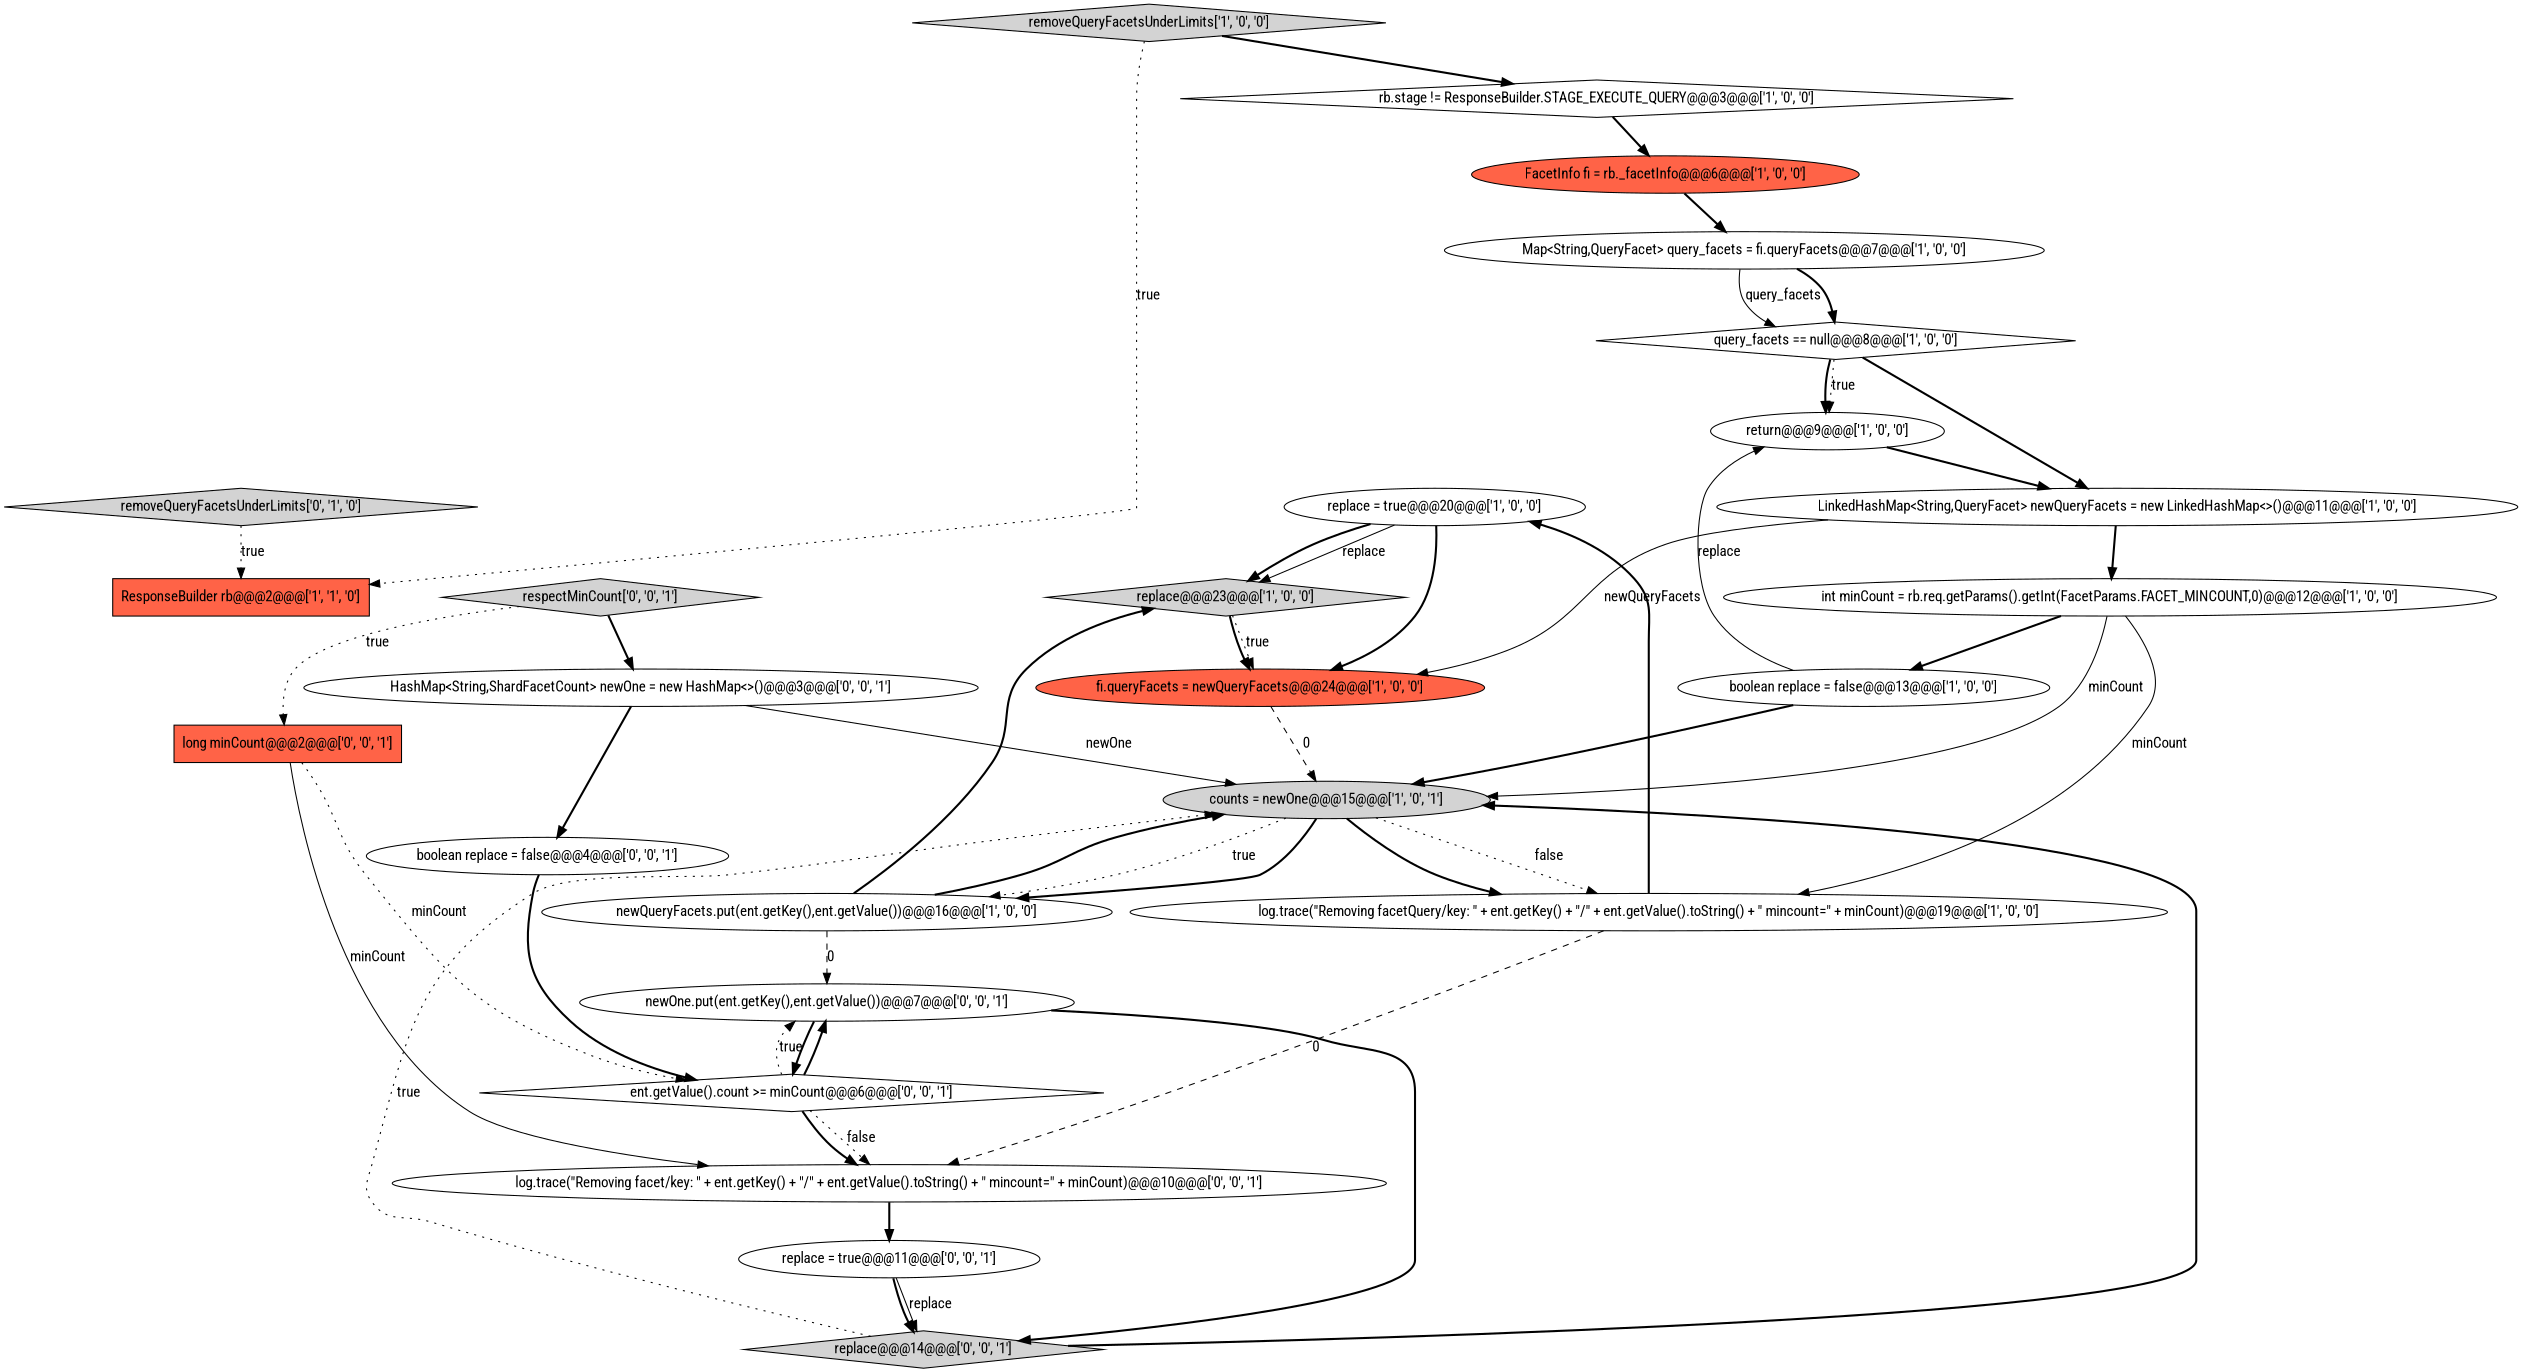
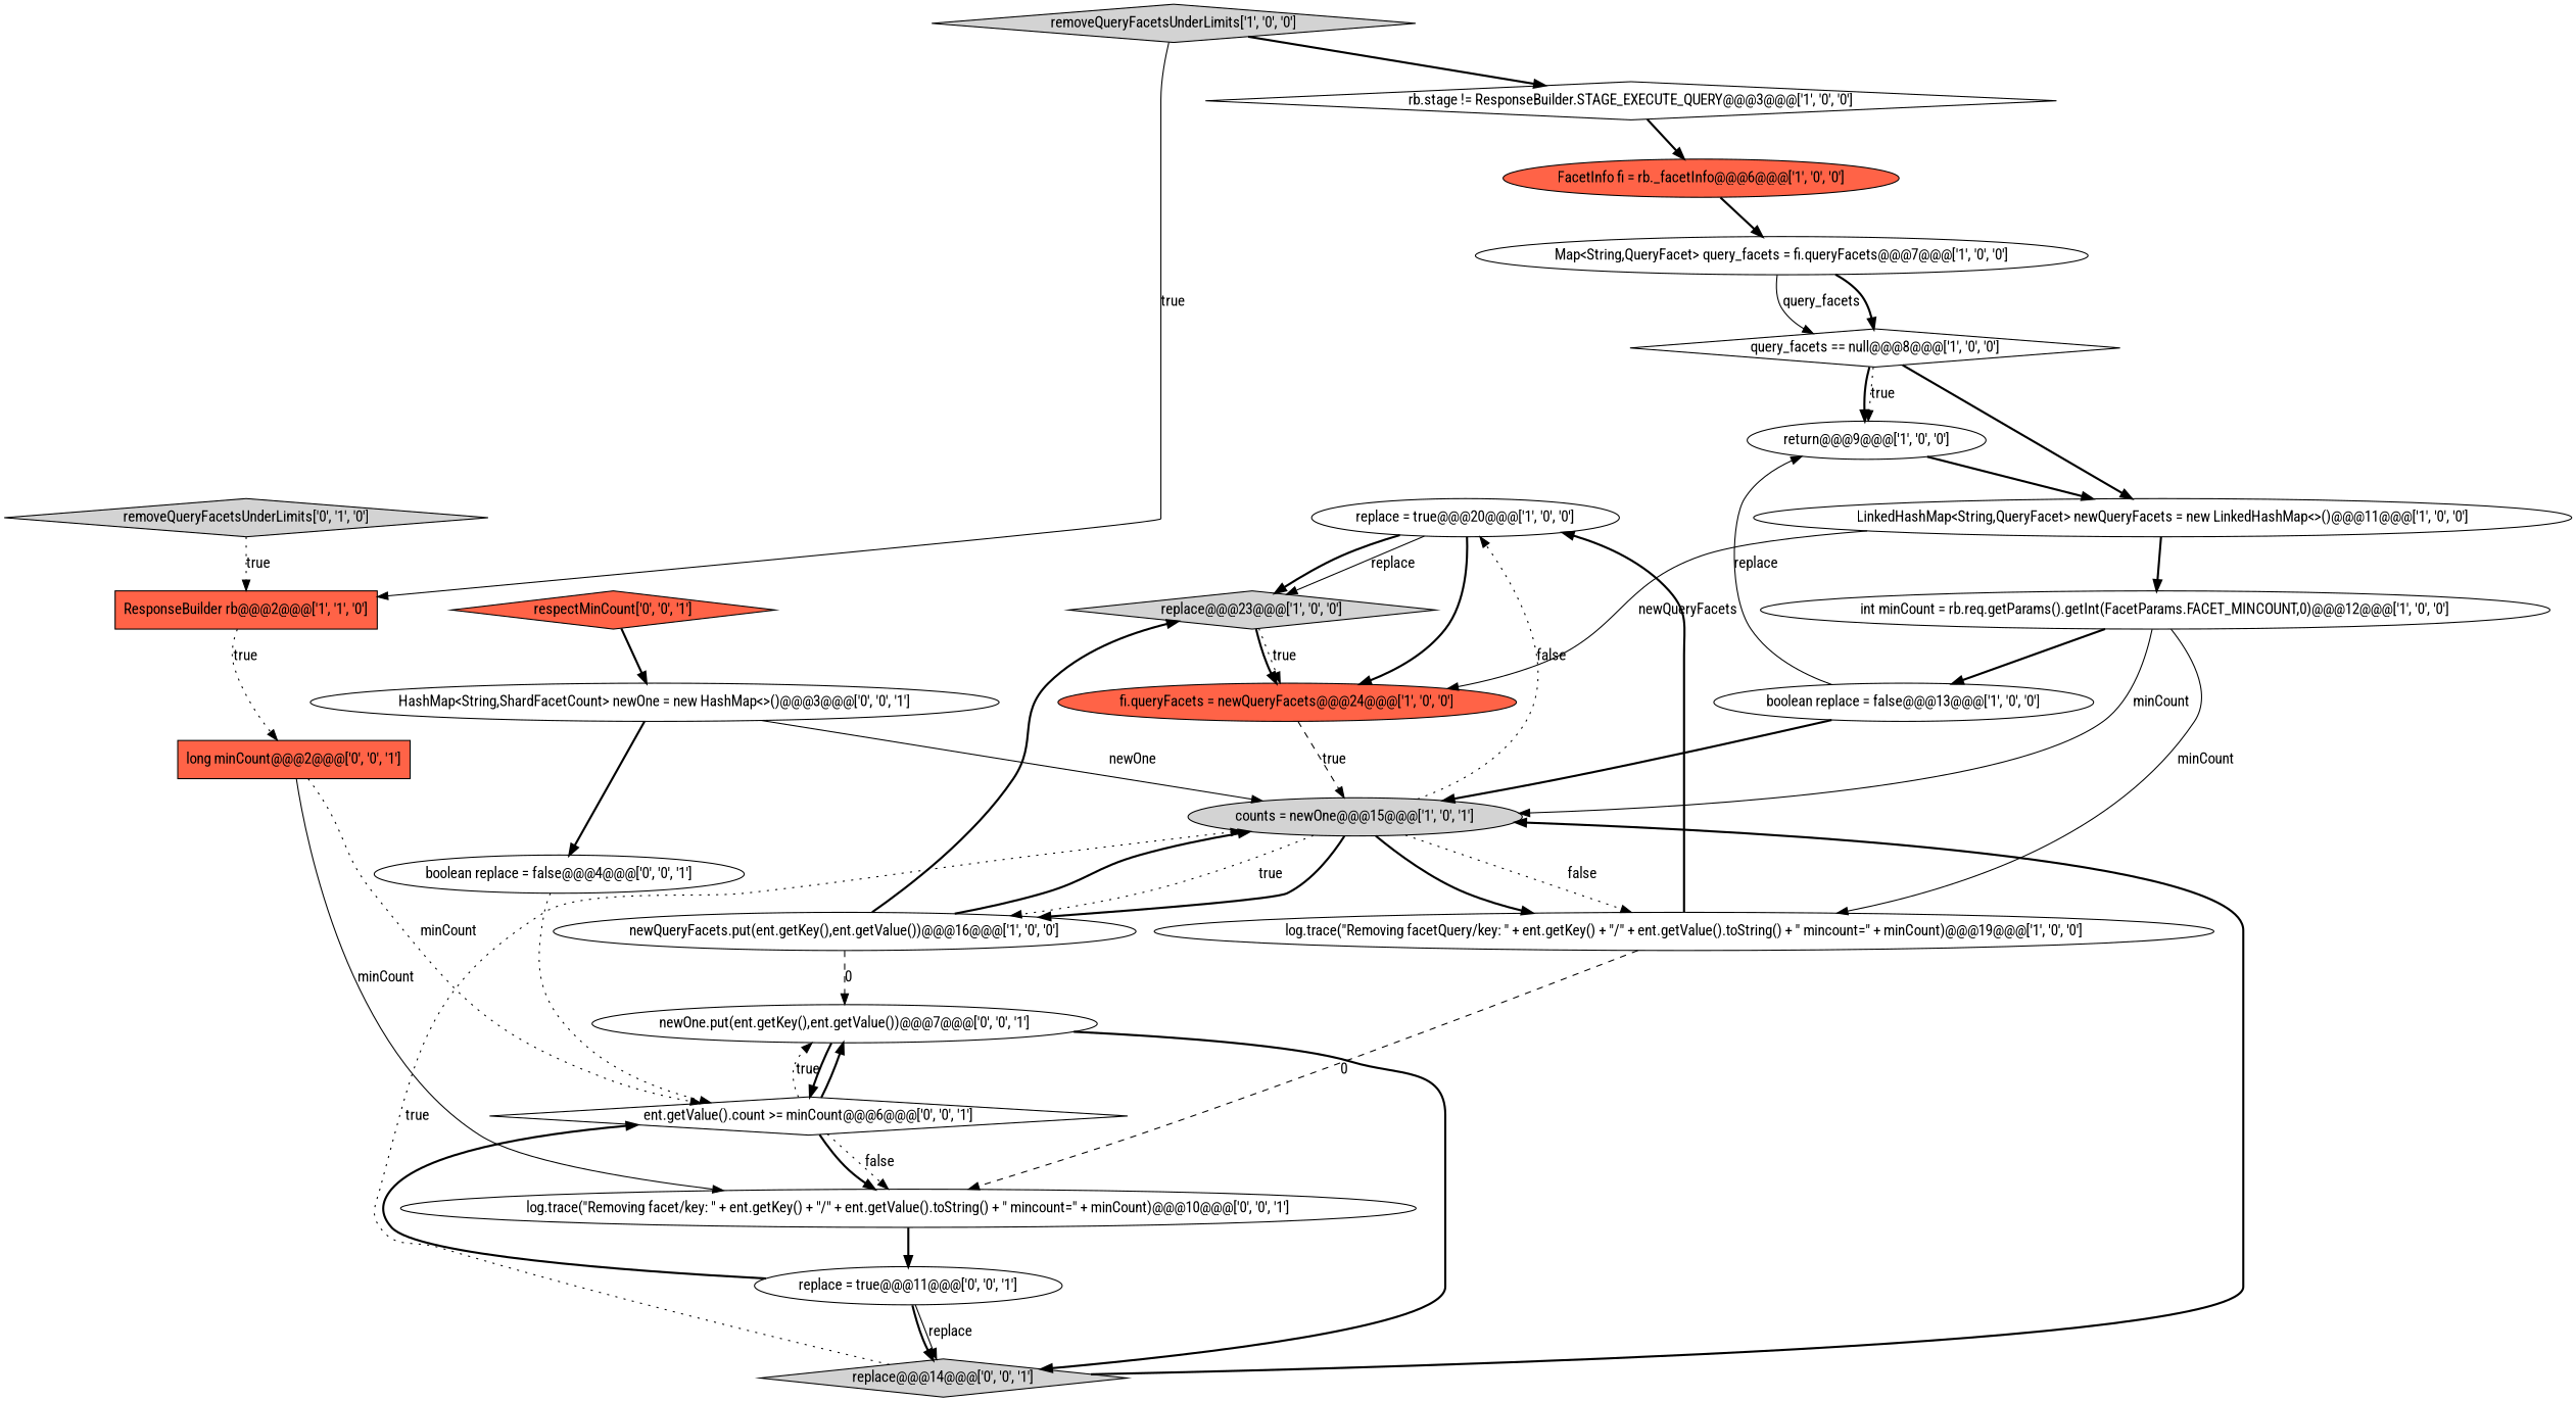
  digraph {
    fontname="Roboto Condensed"
    node [fillcolor=white fontname="Roboto Condensed" shape=ellipse style=filled]
    edge [fontname="Roboto Condensed" style=bold]
    n1 [label="replace = true@@@20@@@['1', '0', '0']"]
    n2 [fillcolor=lightgray label="replace@@@23@@@['1', '0', '0']" shape=diamond]
    n3 [fillcolor=tomato label="fi.queryFacets = newQueryFacets@@@24@@@['1', '0', '0']"]
    n4 [fillcolor=lightgray label="counts = newOne@@@15@@@['1', '0', '1']"]
    n5 [label="log.trace(\"Removing facetQuery/key: \" + ent.getKey() + \"/\" + ent.getValue().toString() + \" mincount=\" + minCount)@@@19@@@['1', '0', '0']"]
    n6 [label="newQueryFacets.put(ent.getKey(),ent.getValue())@@@16@@@['1', '0', '0']"]
-   n7 [fillcolor=lightgray label="respectMinCount['0', '0', '1']" shape=diamond]
+   n7 [fillcolor=tomato label="respectMinCount['0', '0', '1']" shape=diamond]
    n8 [fillcolor=tomato label="long minCount@@@2@@@['0', '0', '1']" shape=box]
    n9 [label="HashMap<String,ShardFacetCount> newOne = new HashMap<>()@@@3@@@['0', '0', '1']"]
    n10 [label="log.trace(\"Removing facet/key: \" + ent.getKey() + \"/\" + ent.getValue().toString() + \" mincount=\" + minCount)@@@10@@@['0', '0', '1']"]
    n11 [label="ent.getValue().count >= minCount@@@6@@@['0', '0', '1']" shape=diamond]
    n12 [label="boolean replace = false@@@4@@@['0', '0', '1']"]
    n13 [label="rb.stage != ResponseBuilder.STAGE_EXECUTE_QUERY@@@3@@@['1', '0', '0']" shape=diamond]
    n14 [fillcolor=tomato label="FacetInfo fi = rb._facetInfo@@@6@@@['1', '0', '0']"]
    n15 [label="Map<String,QueryFacet> query_facets = fi.queryFacets@@@7@@@['1', '0', '0']"]
    n16 [label="boolean replace = false@@@13@@@['1', '0', '0']"]
    n17 [label="return@@@9@@@['1', '0', '0']"]
    n18 [label="replace = true@@@11@@@['0', '0', '1']"]
    n19 [label="newOne.put(ent.getKey(),ent.getValue())@@@7@@@['0', '0', '1']"]
    n20 [fillcolor=lightgray label="replace@@@14@@@['0', '0', '1']" shape=diamond]
    n21 [label="query_facets == null@@@8@@@['1', '0', '0']" shape=diamond]
    n22 [label="LinkedHashMap<String,QueryFacet> newQueryFacets = new LinkedHashMap<>()@@@11@@@['1', '0', '0']"]
    n23 [label="int minCount = rb.req.getParams().getInt(FacetParams.FACET_MINCOUNT,0)@@@12@@@['1', '0', '0']"]
    n24 [fillcolor=lightgray label="removeQueryFacetsUnderLimits['0', '1', '0']" shape=diamond]
    n25 [fillcolor=tomato label="ResponseBuilder rb@@@2@@@['1', '1', '0']" shape=box]
    n26 [fillcolor=lightgray label="removeQueryFacetsUnderLimits['1', '0', '0']" shape=diamond]
    n1 -> n2 [label=replace style=solid]
    n1 -> n2
    n1 -> n3
    n2 -> n3 [label=true style=dotted]
    n2 -> n3
-   n3 -> n4 [label=0 style=dashed]
+   n3 -> n4 [label=true style=dashed]
+   n4 -> n1 [label=false style=dotted]
    n4 -> n5 [label=false style=dotted]
    n4 -> n5
    n4 -> n6 [label=true style=dotted]
    n4 -> n6
    n5 -> n1
    n5 -> n10 [label=0 style=dashed]
    n6 -> n2
    n6 -> n4
    n6 -> n19 [label=0 style=dashed]
-   n7 -> n8 [label=true style=dotted]
+   n25 -> n8 [label=true style=dotted]
    n7 -> n9
    n8 -> n10 [label=minCount style=solid]
    n8 -> n11 [label=minCount style=dotted]
    n9 -> n4 [label=newOne style=solid]
    n9 -> n12
    n10 -> n18
    n11 -> n10 [label=false style=dotted]
    n11 -> n10
    n11 -> n19 [label=true style=dotted]
    n11 -> n19
-   n12 -> n11
+   n12 -> n11 [style=dotted]
    n13 -> n14
    n14 -> n15
    n15 -> n21 [label=query_facets style=solid]
    n15 -> n21
    n16 -> n4
    n16 -> n17 [label=replace style=solid]
    n17 -> n22
+   n18 -> n11
    n18 -> n20 [label=replace style=solid]
    n18 -> n20
    n19 -> n11
    n19 -> n20
    n20 -> n4 [label=true style=dotted]
    n20 -> n4
    n21 -> n17 [label=true style=dotted]
    n21 -> n17
    n21 -> n22
    n22 -> n3 [label=newQueryFacets style=solid]
    n22 -> n23
    n23 -> n4 [label=minCount style=solid]
    n23 -> n5 [label=minCount style=solid]
    n23 -> n16
    n24 -> n25 [label=true style=dotted]
    n26 -> n13
-   n26 -> n25 [label=true style=dotted]
+   n26 -> n25 [label=true style=solid]
  }
